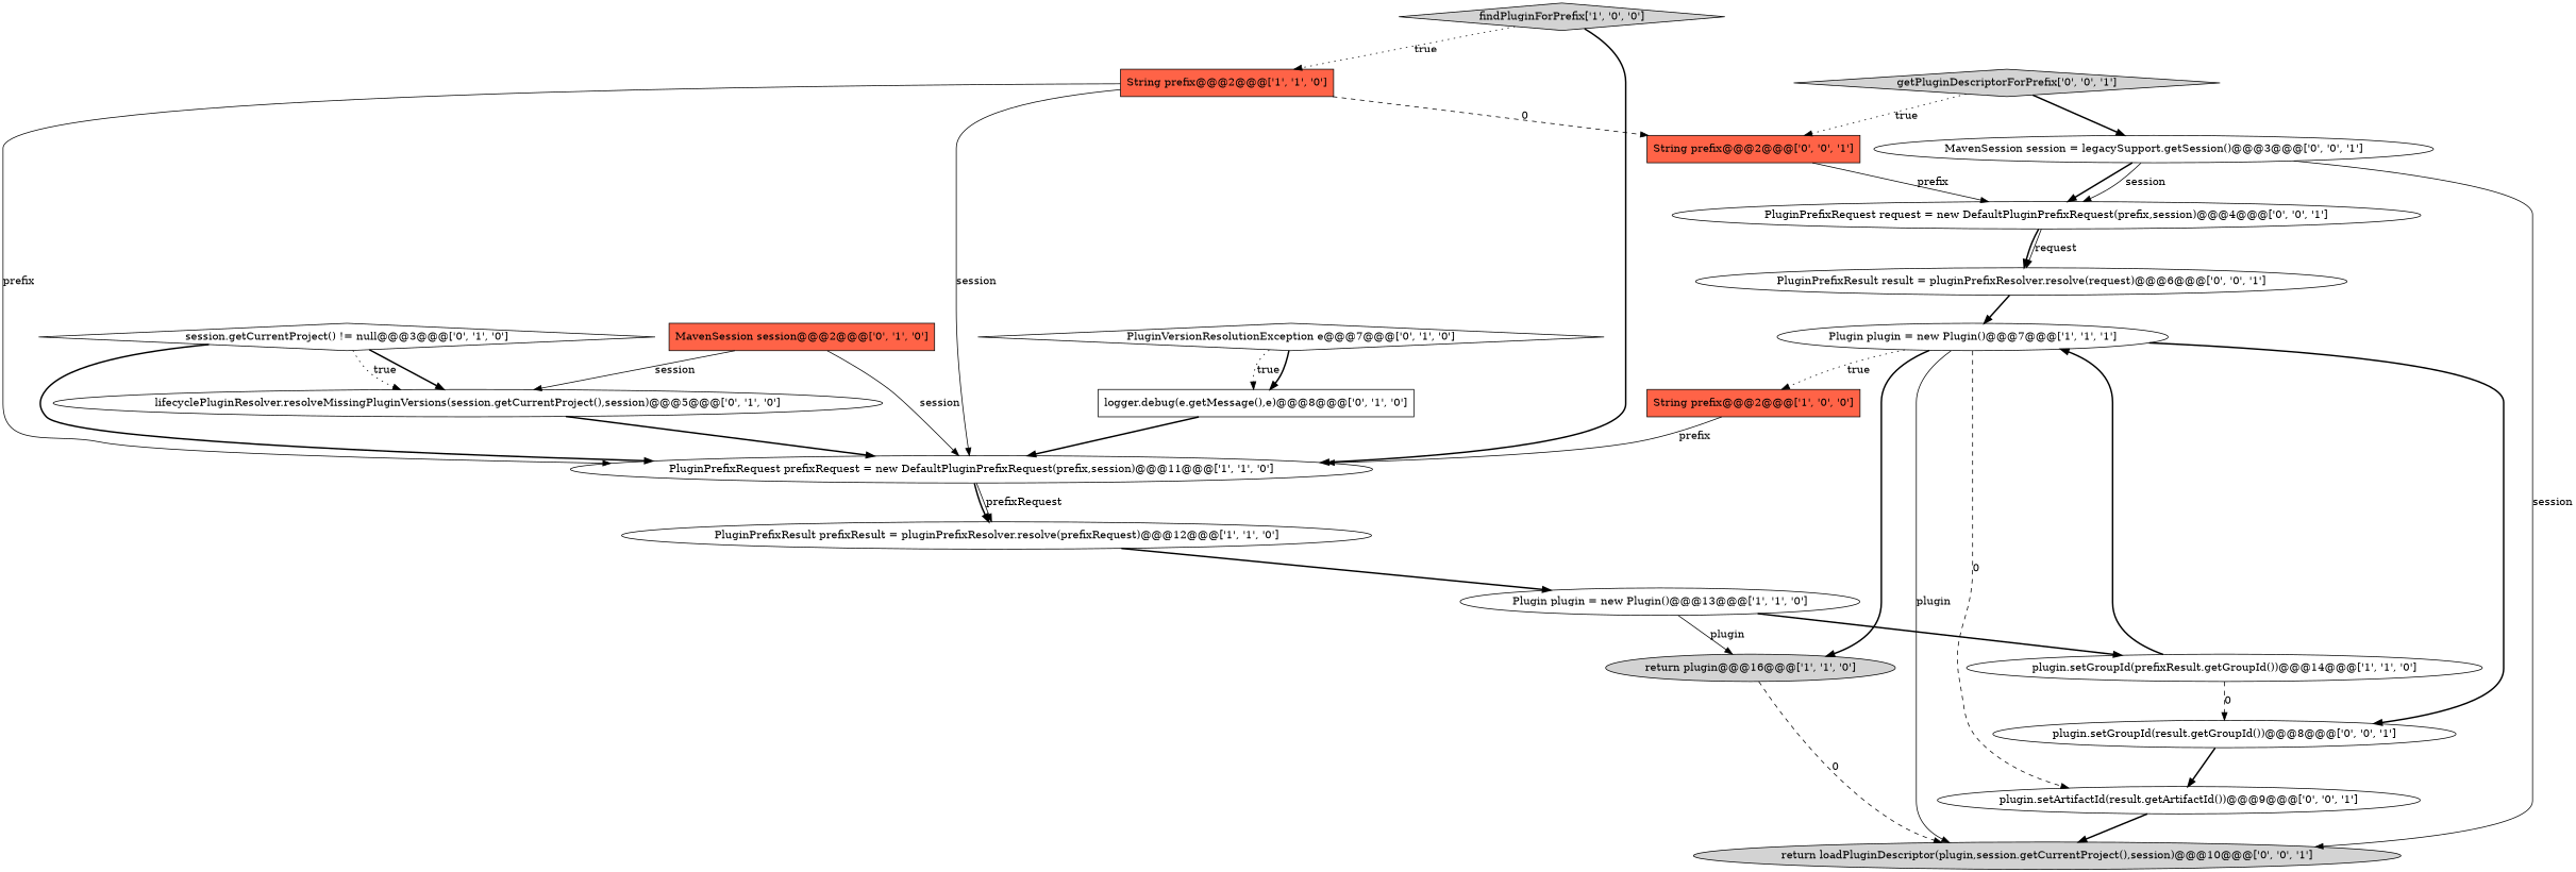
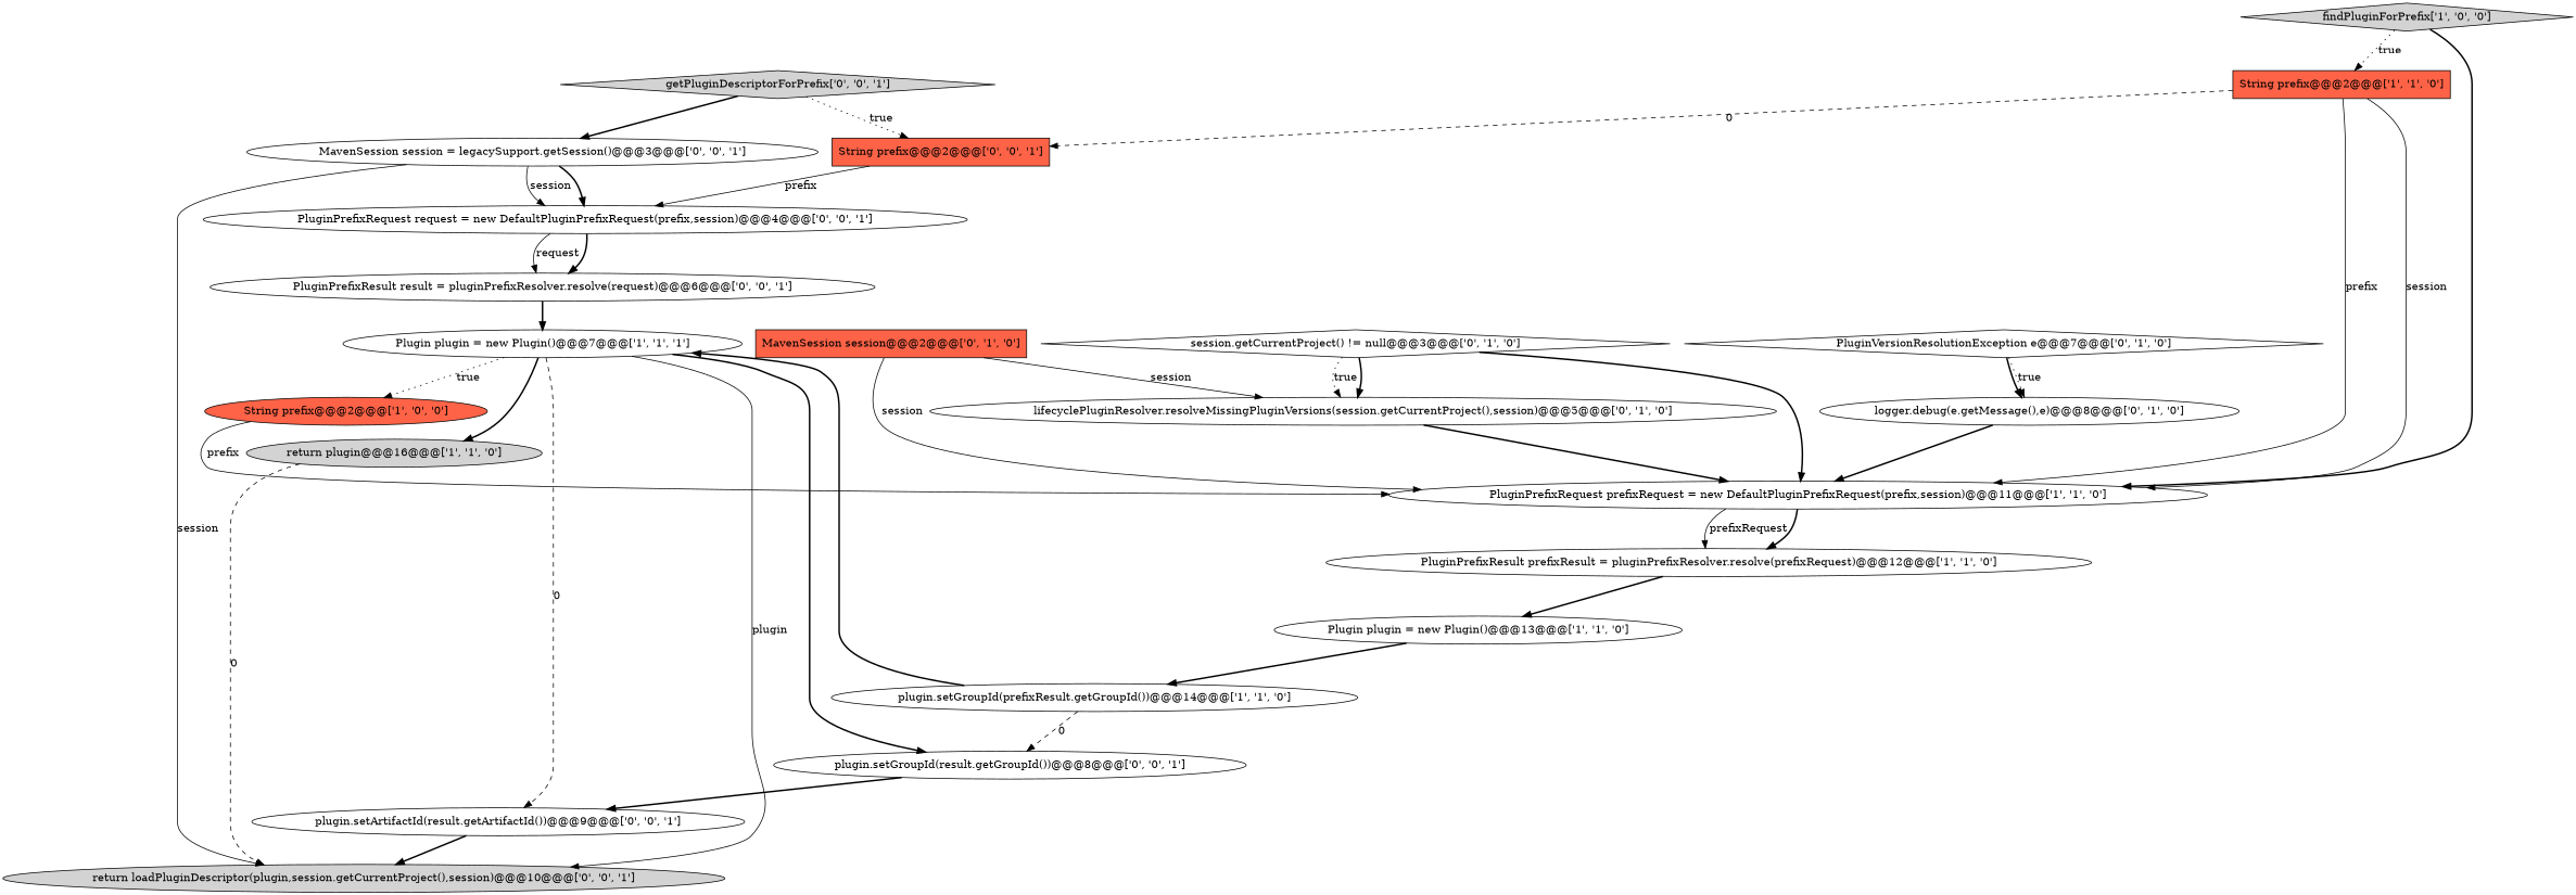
  digraph {
    node [fillcolor=white shape=ellipse style=filled]
    edge [style=bold]
    n1 [fillcolor=lightgray label="return plugin@@@16@@@['1', '1', '0']"]
    n2 [fillcolor=lightgray label="return loadPluginDescriptor(plugin,session.getCurrentProject(),session)@@@10@@@['0', '0', '1']"]
    n3 [label="plugin.setGroupId(result.getGroupId())@@@8@@@['0', '0', '1']"]
    n4 [label="plugin.setArtifactId(result.getArtifactId())@@@9@@@['0', '0', '1']"]
    n5 [label="PluginPrefixResult result = pluginPrefixResolver.resolve(request)@@@6@@@['0', '0', '1']"]
    n6 [label="Plugin plugin = new Plugin()@@@7@@@['1', '1', '1']"]
-   n7 [fillcolor=tomato label="String prefix@@@2@@@['1', '0', '0']" shape=box]
+   n7 [fillcolor=tomato label="String prefix@@@2@@@['1', '0', '0']"]
    n8 [label="Plugin plugin = new Plugin()@@@13@@@['1', '1', '0']"]
    n9 [label="plugin.setGroupId(prefixResult.getGroupId())@@@14@@@['1', '1', '0']"]
    n10 [fillcolor=tomato label="String prefix@@@2@@@['0', '0', '1']" shape=box]
    n11 [label="PluginPrefixRequest request = new DefaultPluginPrefixRequest(prefix,session)@@@4@@@['0', '0', '1']"]
    n12 [label="PluginPrefixRequest prefixRequest = new DefaultPluginPrefixRequest(prefix,session)@@@11@@@['1', '1', '0']"]
    n13 [label="PluginPrefixResult prefixResult = pluginPrefixResolver.resolve(prefixRequest)@@@12@@@['1', '1', '0']"]
    n14 [fillcolor=lightgray label="getPluginDescriptorForPrefix['0', '0', '1']" shape=diamond]
    n15 [label="MavenSession session = legacySupport.getSession()@@@3@@@['0', '0', '1']"]
    n16 [fillcolor=lightgray label="findPluginForPrefix['1', '0', '0']" shape=diamond]
    n17 [fillcolor=tomato label="String prefix@@@2@@@['1', '1', '0']" shape=box]
    n18 [label="session.getCurrentProject() != null@@@3@@@['0', '1', '0']" shape=diamond]
    n19 [label="lifecyclePluginResolver.resolveMissingPluginVersions(session.getCurrentProject(),session)@@@5@@@['0', '1', '0']"]
    n20 [fillcolor=tomato label="MavenSession session@@@2@@@['0', '1', '0']" shape=box]
    n21 [label="PluginVersionResolutionException e@@@7@@@['0', '1', '0']" shape=diamond]
-   n22 [label="logger.debug(e.getMessage(),e)@@@8@@@['0', '1', '0']" shape=box]
+   n22 [label="logger.debug(e.getMessage(),e)@@@8@@@['0', '1', '0']"]
    n1 -> n2 [label=0 style=dashed]
    n3 -> n4
    n4 -> n2
    n5 -> n6
    n6 -> n1
    n6 -> n2 [label=plugin style=solid]
    n6 -> n3
    n6 -> n4 [label=0 style=dashed]
    n6 -> n7 [label=true style=dotted]
    n7 -> n12 [label=prefix style=solid]
-   n8 -> n1 [label=plugin style=solid]
    n8 -> n9
    n9 -> n3 [label=0 style=dashed]
    n9 -> n6
    n10 -> n11 [label=prefix style=solid]
    n11 -> n5
    n11 -> n5 [label=request style=solid]
    n12 -> n13 [label=prefixRequest style=solid]
    n12 -> n13
    n13 -> n8
    n14 -> n10 [label=true style=dotted]
    n14 -> n15
    n15 -> n2 [label=session style=solid]
    n15 -> n11
    n15 -> n11 [label=session style=solid]
    n16 -> n12
    n16 -> n17 [label=true style=dotted]
    n17 -> n10 [label=0 style=dashed]
    n17 -> n12 [label=session style=solid]
    n17 -> n12 [label=prefix style=solid]
    n18 -> n12
    n18 -> n19
    n18 -> n19 [label=true style=dotted]
    n19 -> n12
    n20 -> n12 [label=session style=solid]
    n20 -> n19 [label=session style=solid]
    n21 -> n22 [label=true style=dotted]
    n21 -> n22
    n22 -> n12
  }
